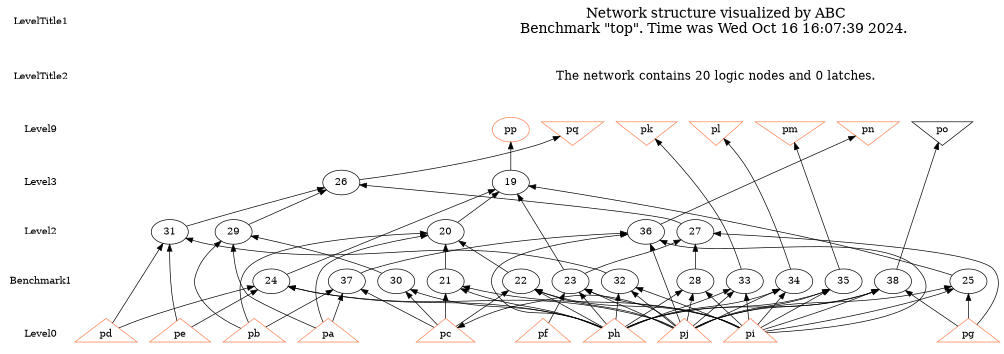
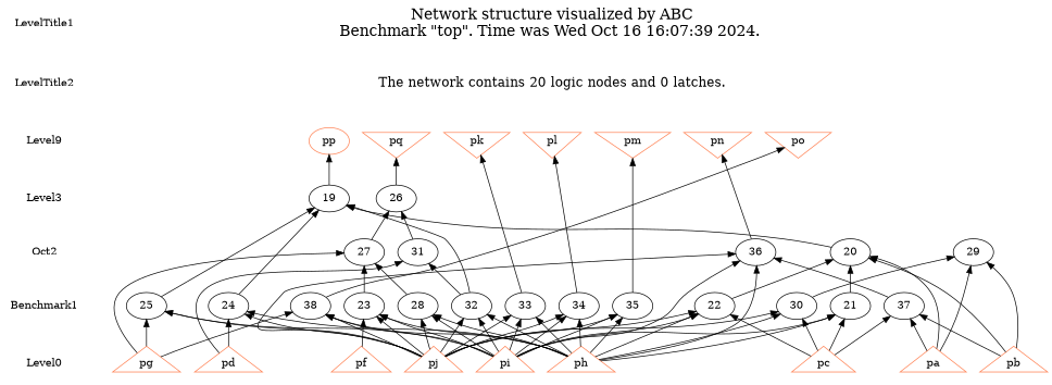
  digraph {
    node [shape=ellipse]
    edge [dir=back style=solid]
    LevelTitle1 [shape=plaintext]
    LevelTitle2 [shape=plaintext]
    n3 [label=Level9 shape=plaintext]
    Level3 [shape=plaintext]
-   Level2 [shape=plaintext]
+   Level2 [shape=plaintext label=Oct2]
    n6 [label=Benchmark1 shape=plaintext]
    Level0 [shape=plaintext]
    n8 [fontname="Times-Roman" fontsize=20 label="Network structure visualized by ABC\nBenchmark \"top\". Time was Wed Oct 16 16:07:39 2024. " shape=plaintext]
    n9 [fontname="Times-Roman" fontsize=18 label="The network contains 20 logic nodes and 0 latches.\n" shape=plaintext]
    n10 [color=coral fillcolor=coral label=pp]
    n11 [color=coral fillcolor=coral label=pq shape=invtriangle]
    n12 [color=coral fillcolor=coral label=pk shape=invtriangle]
    n13 [color=coral fillcolor=coral label=pl shape=invtriangle]
    n14 [color=coral fillcolor=coral label=pm shape=invtriangle]
    n15 [color=coral fillcolor=coral label=pn shape=invtriangle]
-   n16 [color=black fillcolor=coral label=po shape=invtriangle]
+   n16 [color=coral fillcolor=coral label=po shape=invtriangle]
    n17 [label="19\n"]
    n18 [label="26\n"]
    n19 [label="20\n"]
    n20 [label="27\n"]
    n21 [label="29\n"]
    n22 [label="31\n"]
    n23 [label="36\n"]
    n24 [label="21\n"]
    n25 [label="22\n"]
    n26 [label="23\n"]
    n27 [label="24\n"]
    n28 [label="25\n"]
    n29 [label="28\n"]
    n30 [label="30\n"]
    n31 [label="32\n"]
    n32 [label="33\n"]
    n33 [label="34\n"]
    n34 [label="35\n"]
    n35 [label="37\n"]
    n36 [label="38\n"]
    n37 [color=coral fillcolor=coral label=pa shape=triangle]
    n38 [color=coral fillcolor=coral label=pb shape=triangle]
    n39 [color=coral fillcolor=coral label=pc shape=triangle]
    n40 [color=coral fillcolor=coral label=pd shape=triangle]
-   n41 [color=coral fillcolor=coral label=pe shape=triangle]
    n42 [color=coral fillcolor=coral label=pf shape=triangle]
    n43 [color=coral fillcolor=coral label=pg shape=triangle]
    n44 [color=coral fillcolor=coral label=ph shape=triangle]
    n45 [color=coral fillcolor=coral label=pi shape=triangle]
    n46 [color=coral fillcolor=coral label=pj shape=triangle]
    subgraph sub_1 {
      LevelTitle1
      LevelTitle2
      n3
      Level3
      Level2
      n6
      Level0
    }
    subgraph sub_2 {
      rank=same
      LevelTitle1
      n8
    }
    subgraph sub_3 {
      rank=same
      LevelTitle2
      n9
    }
    subgraph sub_4 {
      rank=same
      n3
      n10
      n11
      n12
      n13
      n14
      n15
      n16
    }
    subgraph sub_5 {
      rank=same
      Level3
      n17
      n18
    }
    subgraph sub_6 {
      rank=same
      Level2
      n19
      n20
      n21
      n22
      n23
    }
    subgraph sub_7 {
      rank=same
      n6
      n24
      n25
      n26
      n27
      n28
      n29
      n30
      n31
      n32
      n33
      n34
      n35
      n36
    }
    subgraph sub_8 {
      rank=same
      Level0
      n37
      n38
      n39
      n40
-     n41
      n42
      n43
      n44
      n45
      n46
    }
    LevelTitle1 -> LevelTitle2 [style=invis]
    LevelTitle2 -> n3 [style=invis]
    n3 -> Level3 [style=invis]
    Level3 -> Level2 [style=invis]
    Level2 -> n6 [style=invis]
    n6 -> Level0 [style=invis]
    n8 -> n9 [style=invis]
    n9 -> n10 [style=invis]
    n9 -> n11 [style=invis]
    n9 -> n12 [style=invis]
    n9 -> n13 [style=invis]
    n9 -> n14 [style=invis]
    n9 -> n15 [style=invis]
    n9 -> n16 [style=invis]
    n10 -> n11 [style=invis]
    n10 -> n17
    n11 -> n12 [style=invis]
    n11 -> n18
    n12 -> n13 [style=invis]
    n12 -> n32
    n13 -> n14 [style=invis]
    n13 -> n33
    n14 -> n15 [style=invis]
    n14 -> n34
    n15 -> n16 [style=invis]
    n15 -> n23
    n16 -> n36
    n17 -> n19
-   n17 -> n26
+   n17 -> n31
    n17 -> n27
    n17 -> n28
    n18 -> n20
-   n18 -> n21
    n18 -> n22
    n19 -> n24
    n19 -> n25
    n19 -> n37
    n19 -> n38
    n20 -> n26
    n20 -> n29
    n20 -> n43
    n21 -> n30
    n21 -> n37
    n21 -> n38
    n22 -> n31
    n22 -> n40
-   n22 -> n41
    n23 -> n35
    n23 -> n44
    n23 -> n45
    n23 -> n46
    n24 -> n39
    n24 -> n44
    n24 -> n45
    n25 -> n39
    n25 -> n44
    n25 -> n45
    n25 -> n46
    n26 -> n42
    n26 -> n44
    n26 -> n45
    n26 -> n46
    n27 -> n40
-   n27 -> n41
    n27 -> n44
    n27 -> n46
    n28 -> n43
    n28 -> n45
    n28 -> n46
    n29 -> n44
    n29 -> n45
    n29 -> n46
    n30 -> n39
    n30 -> n44
-   n39 -> n46
+   n30 -> n46
    n31 -> n44
    n31 -> n45
    n31 -> n46
    n32 -> n44
    n32 -> n45
    n32 -> n46
    n33 -> n44
    n33 -> n45
    n33 -> n46
    n34 -> n44
    n34 -> n45
    n34 -> n46
    n35 -> n37
    n35 -> n38
    n35 -> n39
    n36 -> n43
    n36 -> n44
    n36 -> n45
    n36 -> n46
  }
